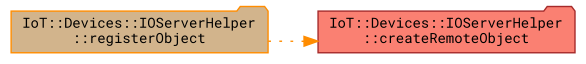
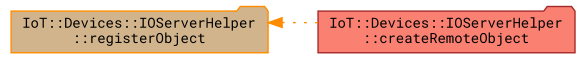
  digraph {
    rankdir=LR
    fontname="Roboto Mono"
    node [fontname="Roboto Mono" fontsize=10 shape=folder style=filled]
    n1 [color=darkorange fillcolor=tan fontcolor=black height=0.2 label="IoT::Devices::IOServerHelper\l::registerObject" width=0.4]
    n2 [color=brown fillcolor=salmon height=0.2 label="IoT::Devices::IOServerHelper\l::createRemoteObject" width=0.4]
-   n1 -> n2 [color=darkorange fontname="Roboto Mono" fontsize=10 labelfontname=Helvetica labelfontsize=10 style=dotted]
+   n2 -> n1 [color=darkorange fontname="Roboto Mono" fontsize=10 labelfontname=Helvetica labelfontsize=10 style=dotted]
  }
